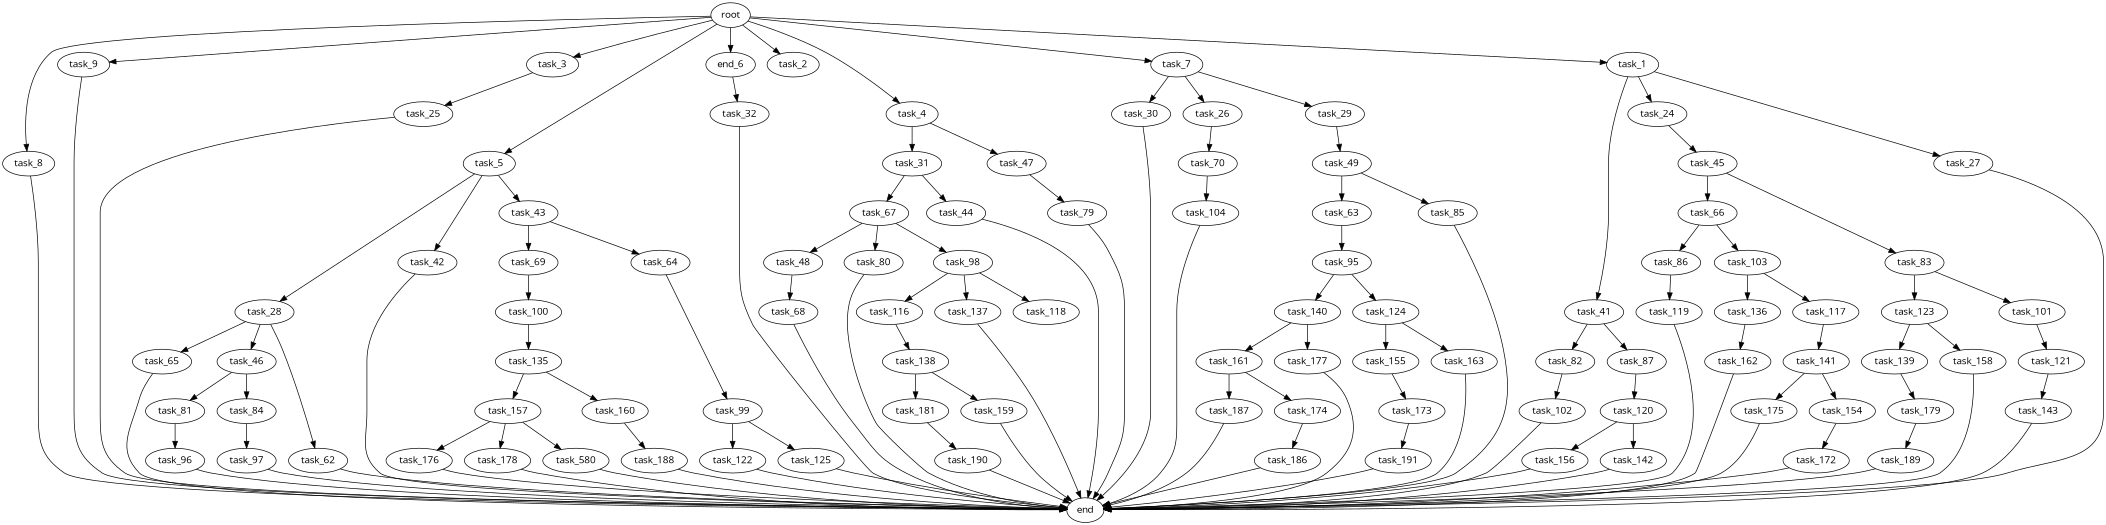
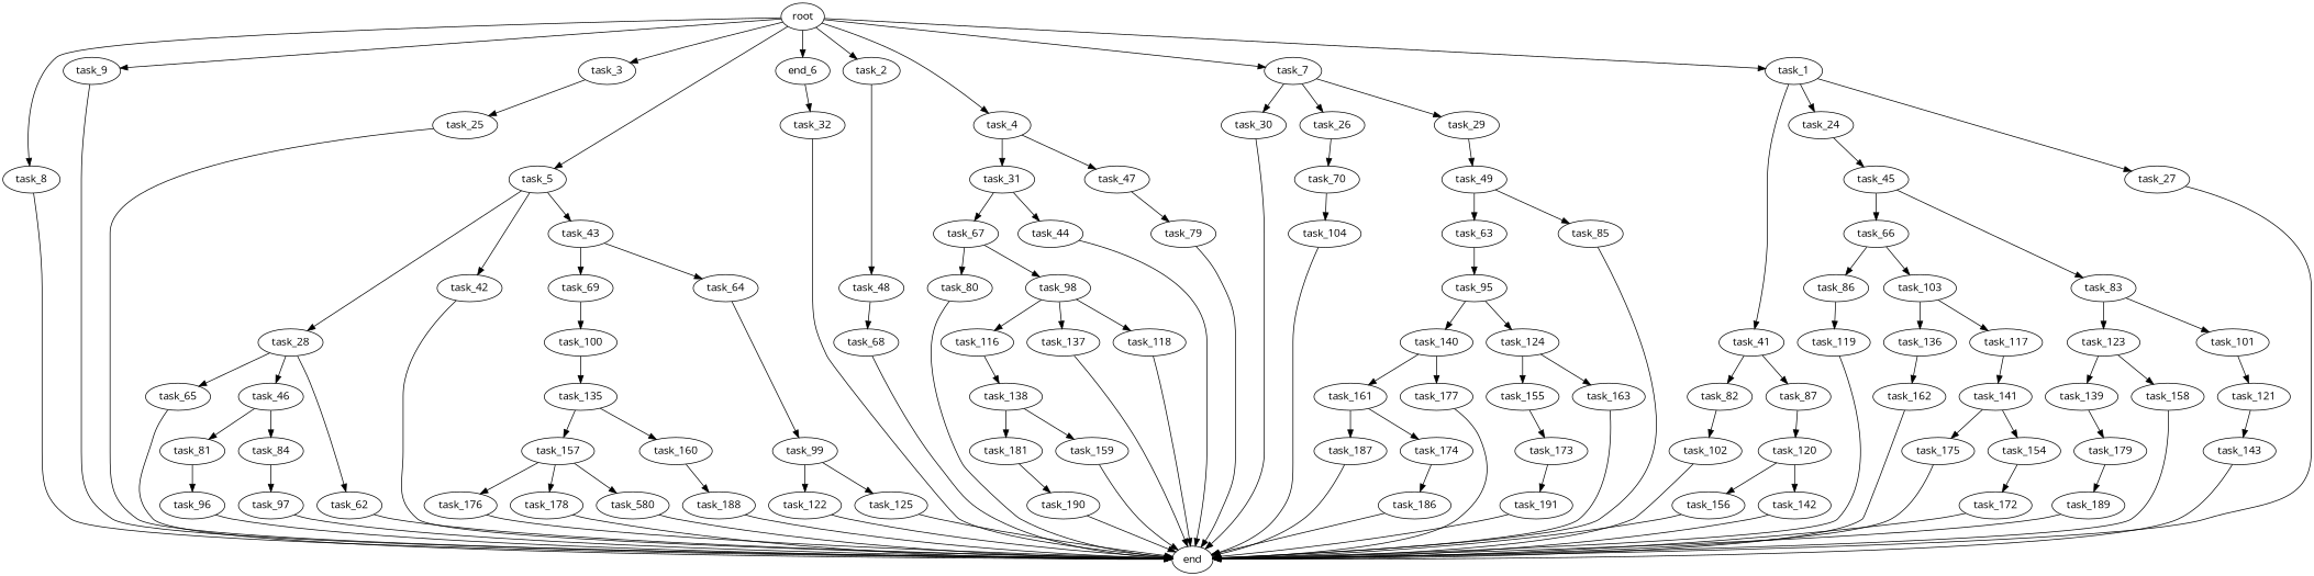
  digraph {
    fontname="Open Sans"
    node [fontname="Open Sans"]
    edge [fontname="Open Sans"]
    root
    task_1
    task_2
    task_3
    task_4
    task_5
    n7 [label=end_6]
    task_7
    task_8
    task_9
    task_24
    task_27
    task_41
    task_48
    task_25
    task_31
    task_47
    task_28
    task_42
    task_43
    task_32
    task_26
    task_29
    task_30
    end
    task_45
    task_82
    task_87
    task_68
    task_44
    task_67
    task_79
    task_46
    task_62
    task_65
    task_64
    task_69
    task_70
    task_49
    task_66
    task_83
    task_104
    task_81
    task_84
    task_63
    task_85
    task_80
    task_98
    task_102
    task_120
    task_99
    task_100
    task_86
    task_103
    task_101
    task_123
    task_96
    task_97
    task_95
    task_124
    task_140
    task_122
    task_125
    task_119
    task_117
    task_136
    task_116
    task_118
    task_137
    task_135
    task_121
    task_139
    task_158
    task_142
    task_156
    task_155
    task_163
    task_161
    task_177
    task_138
    task_157
    task_160
    task_143
    task_141
    task_162
    task_159
    task_181
    task_154
    task_175
    task_179
    task_173
    task_176
    task_178
    n94 [label=task_580]
    task_188
    task_190
    task_189
    task_174
    task_187
    task_172
    task_191
    task_186
    root -> task_1
    root -> task_2
    root -> task_3
    root -> task_4
    root -> task_5
    root -> n7
    root -> task_7
    root -> task_8
    root -> task_9
    task_1 -> task_24
    task_1 -> task_27
    task_1 -> task_41
-   task_67 -> task_48
+   task_2 -> task_48
    task_3 -> task_25
    task_4 -> task_31
    task_4 -> task_47
    task_5 -> task_28
    task_5 -> task_42
    task_5 -> task_43
    n7 -> task_32
    task_7 -> task_26
    task_7 -> task_29
    task_7 -> task_30
    task_8 -> end
    task_9 -> end
    task_24 -> task_45
    task_27 -> end
    task_41 -> task_82
    task_41 -> task_87
    task_48 -> task_68
    task_25 -> end
    task_31 -> task_44
    task_31 -> task_67
    task_47 -> task_79
    task_28 -> task_46
    task_28 -> task_62
    task_28 -> task_65
    task_42 -> end
    task_43 -> task_64
    task_43 -> task_69
    task_32 -> end
    task_26 -> task_70
    task_29 -> task_49
    task_30 -> end
    task_45 -> task_66
    task_45 -> task_83
    task_82 -> task_102
    task_87 -> task_120
    task_68 -> end
    task_44 -> end
    task_67 -> task_80
    task_67 -> task_98
    task_79 -> end
    task_46 -> task_81
    task_46 -> task_84
    task_62 -> end
    task_65 -> end
    task_64 -> task_99
    task_69 -> task_100
    task_70 -> task_104
    task_49 -> task_63
    task_49 -> task_85
    task_66 -> task_86
    task_66 -> task_103
    task_83 -> task_101
    task_83 -> task_123
    task_104 -> end
    task_81 -> task_96
    task_84 -> task_97
    task_63 -> task_95
    task_85 -> end
    task_80 -> end
    task_98 -> task_116
    task_98 -> task_118
    task_98 -> task_137
    task_102 -> end
    task_120 -> task_142
    task_120 -> task_156
    task_99 -> task_122
    task_99 -> task_125
    task_100 -> task_135
    task_86 -> task_119
    task_103 -> task_117
    task_103 -> task_136
    task_101 -> task_121
    task_123 -> task_139
    task_123 -> task_158
    task_96 -> end
    task_97 -> end
    task_95 -> task_124
    task_95 -> task_140
    task_124 -> task_155
    task_124 -> task_163
    task_140 -> task_161
    task_140 -> task_177
    task_122 -> end
    task_125 -> end
    task_119 -> end
    task_117 -> task_141
    task_136 -> task_162
    task_116 -> task_138
+   task_118 -> end
    task_137 -> end
    task_135 -> task_157
    task_135 -> task_160
    task_121 -> task_143
    task_139 -> task_179
    task_158 -> end
    task_142 -> end
    task_156 -> end
    task_155 -> task_173
    task_163 -> end
    task_161 -> task_174
    task_161 -> task_187
    task_177 -> end
    task_138 -> task_159
    task_138 -> task_181
    task_157 -> task_176
    task_157 -> task_178
    task_157 -> n94
    task_160 -> task_188
    task_143 -> end
    task_141 -> task_154
    task_141 -> task_175
    task_162 -> end
    task_159 -> end
    task_181 -> task_190
    task_154 -> task_172
    task_175 -> end
    task_179 -> task_189
    task_173 -> task_191
    task_176 -> end
    task_178 -> end
    n94 -> end
    task_188 -> end
    task_190 -> end
    task_189 -> end
    task_174 -> task_186
    task_187 -> end
    task_172 -> end
    task_191 -> end
    task_186 -> end
  }
